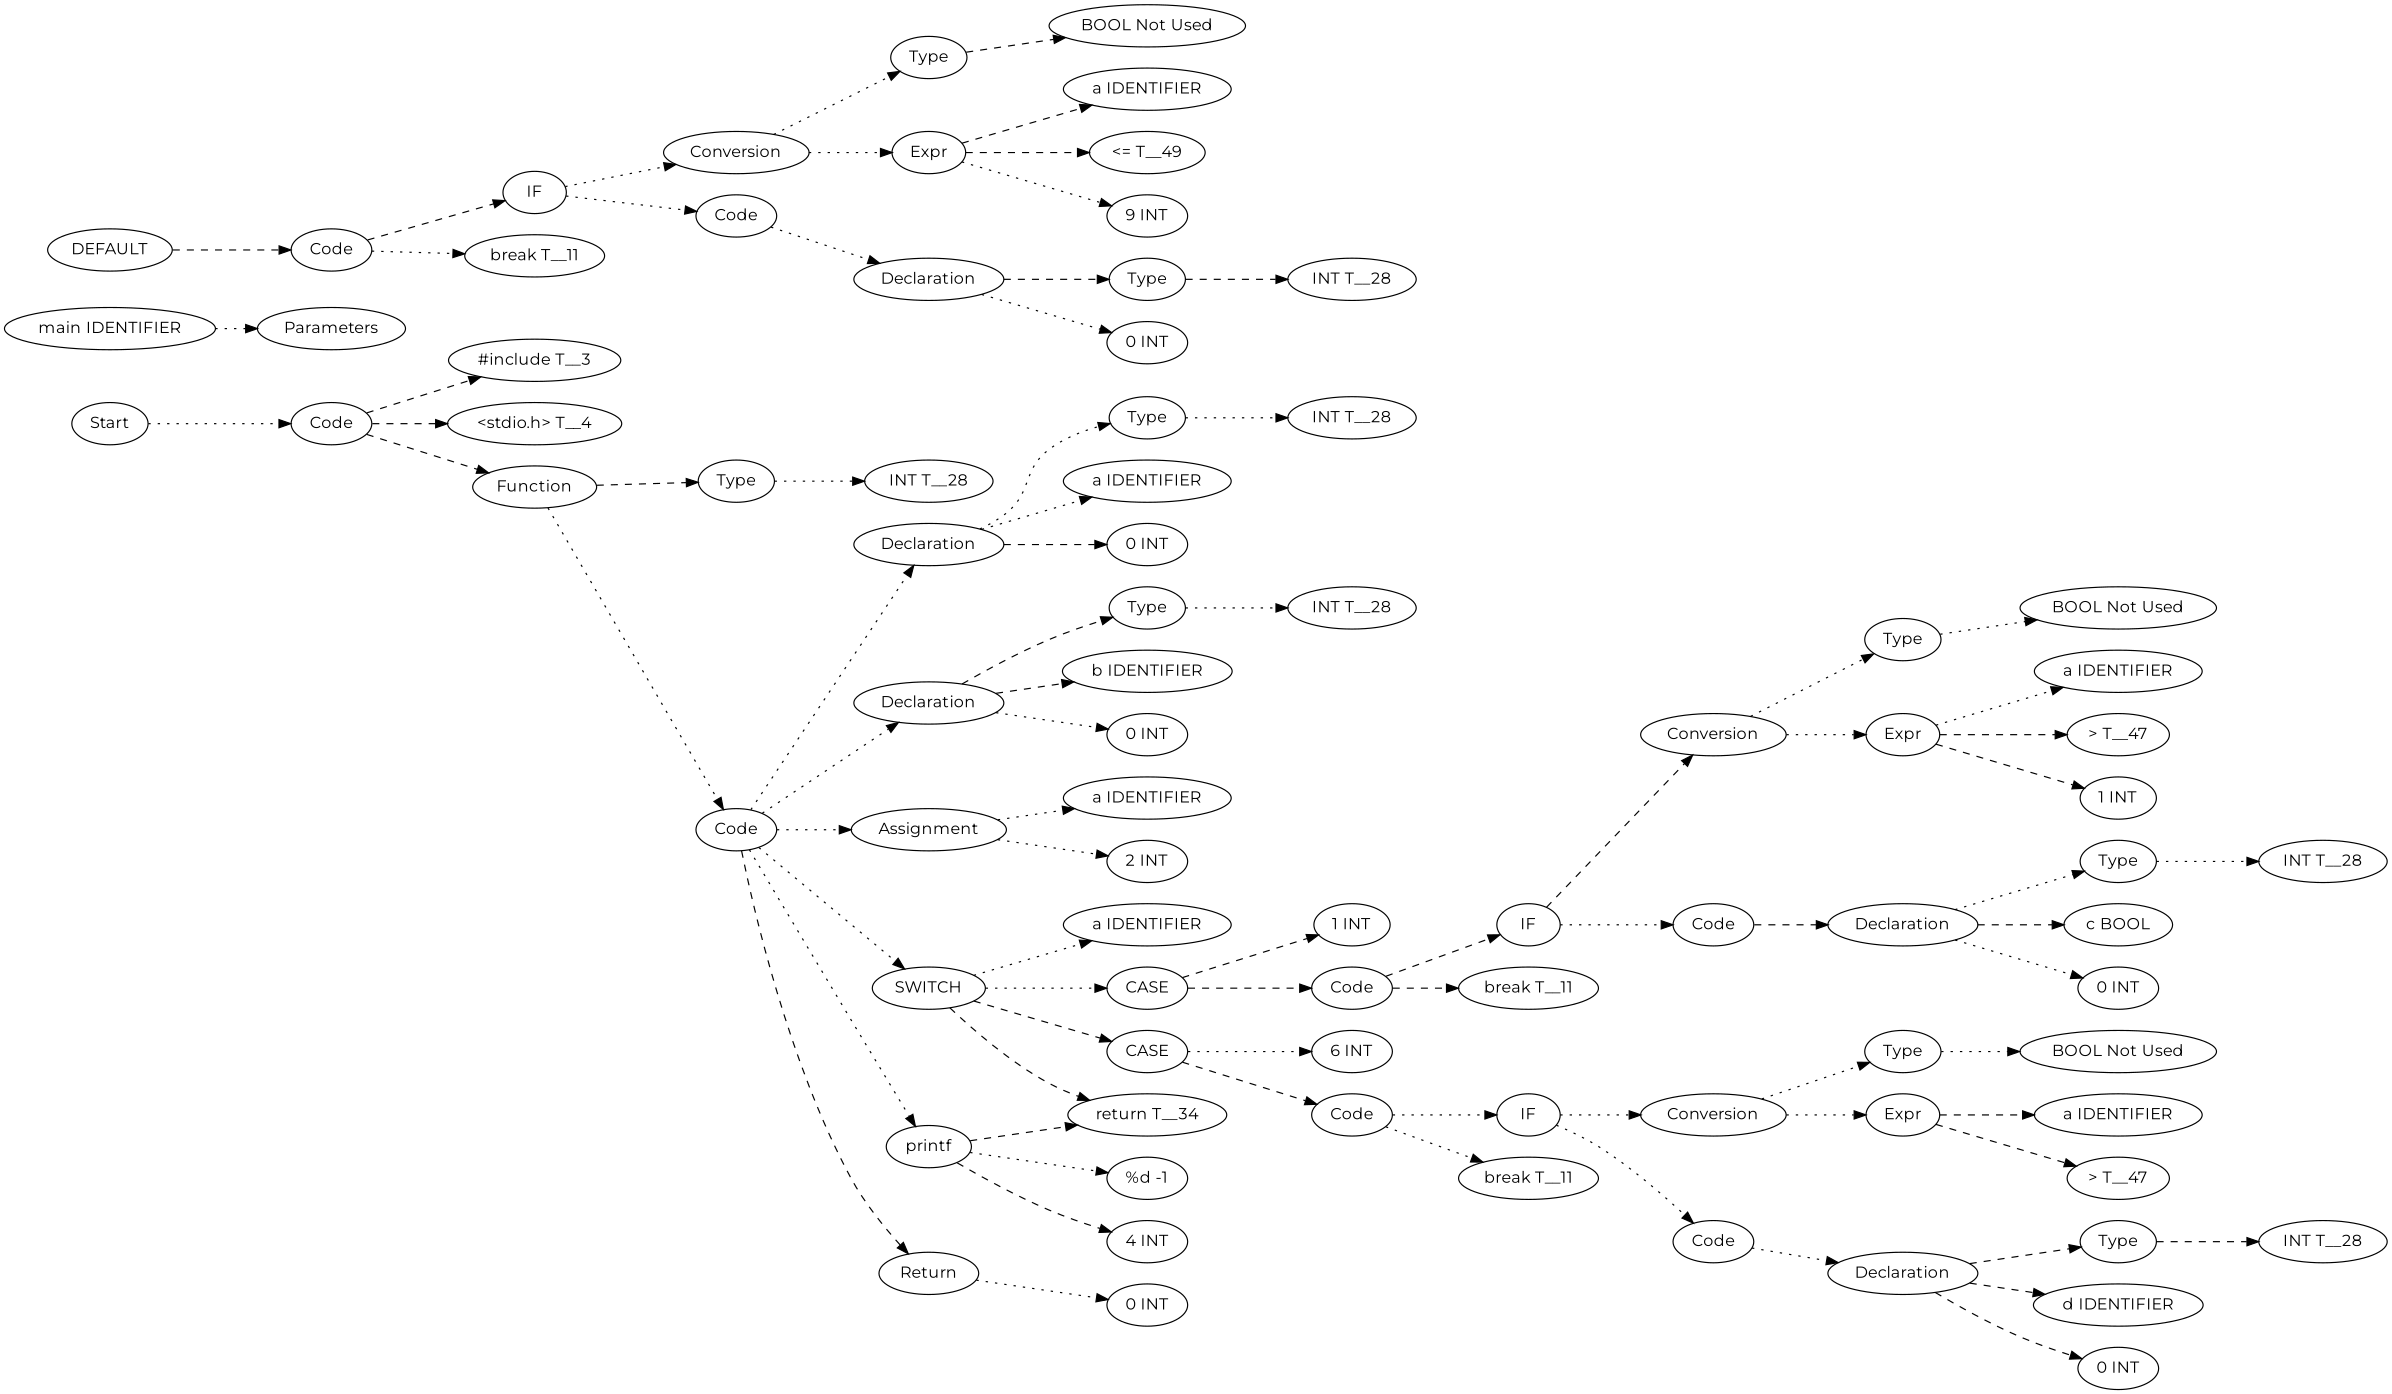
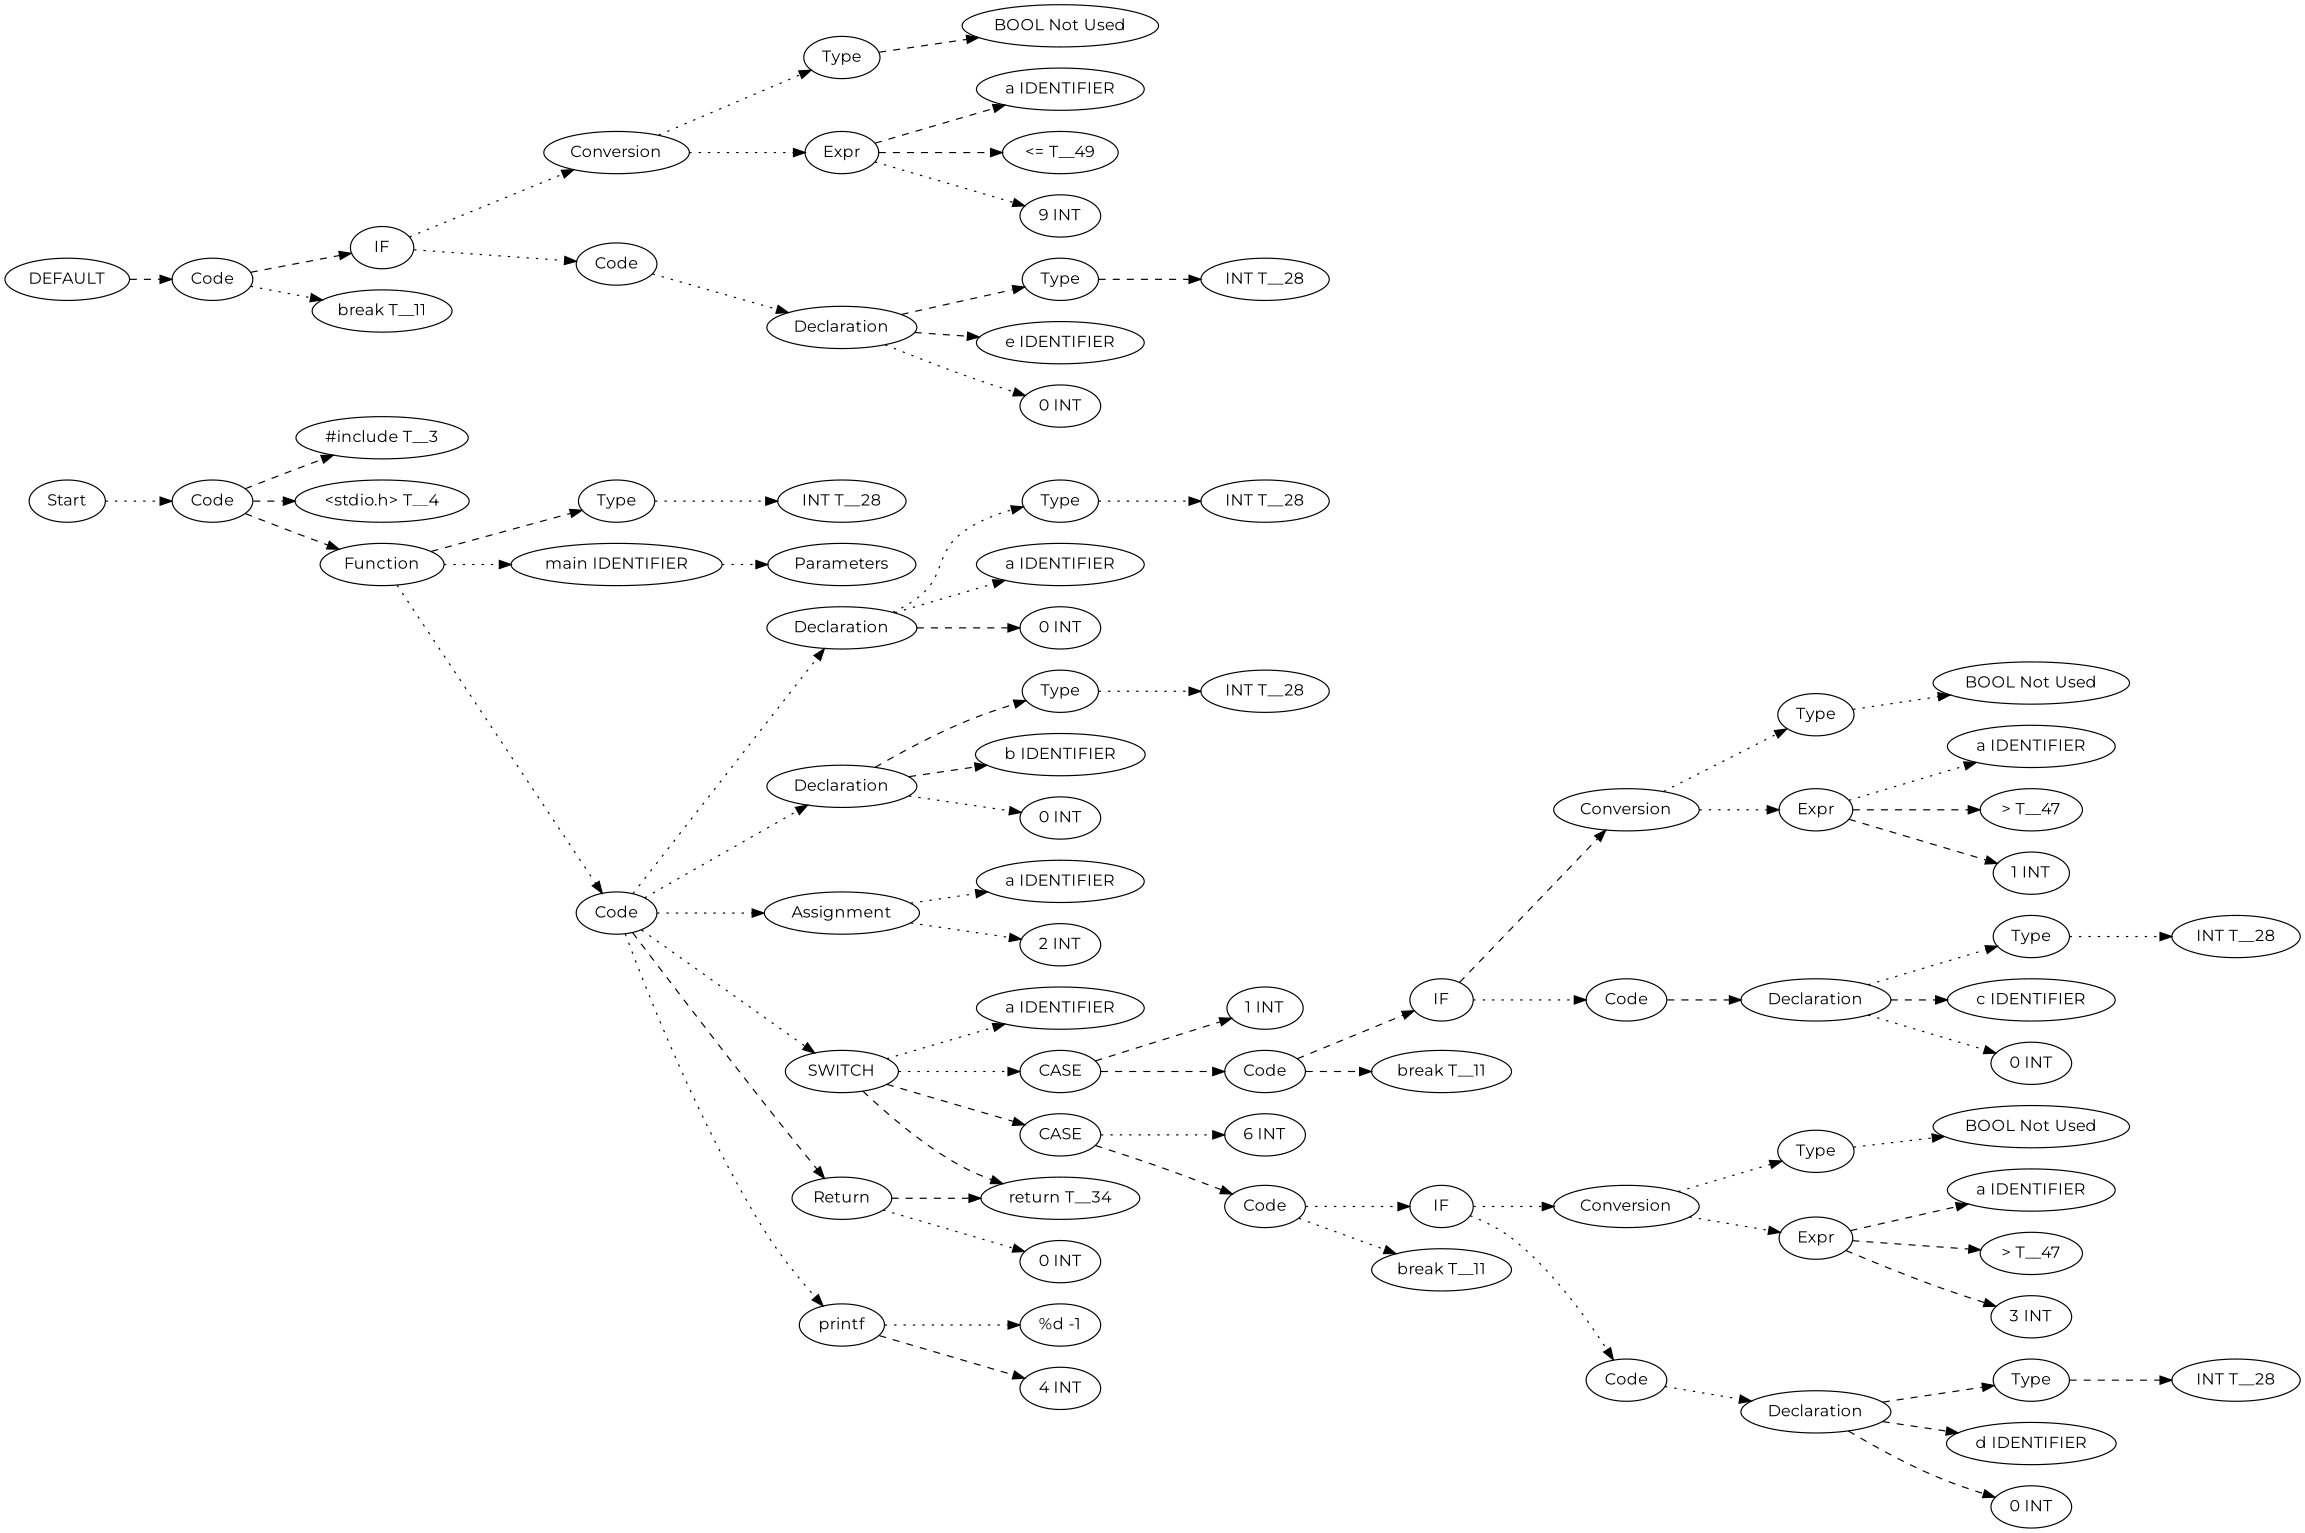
  digraph {
    fontname=Montserrat
    rankdir=LR
    node [fontname=Montserrat]
    edge [fontname=Montserrat style=dotted]
    n1 [label=Start]
    n2 [label=Code]
    n3 [label="#include T__3"]
    n4 [label="<stdio.h> T__4"]
    n5 [label=Function]
    n6 [label=Type]
    n7 [label="main IDENTIFIER"]
    n8 [label=Code]
    n9 [label="INT T__28"]
    n10 [label=Parameters]
    n11 [label=Declaration]
    n12 [label=Declaration]
    n13 [label=Assignment]
    n14 [label=SWITCH]
    n15 [label=printf]
    n16 [label=Return]
    n17 [label=Type]
    n18 [label="a IDENTIFIER"]
    n19 [label="0 INT"]
    n20 [label=Type]
    n21 [label="b IDENTIFIER"]
    n22 [label="0 INT"]
    n23 [label="a IDENTIFIER"]
    n24 [label="2 INT"]
    n25 [label="a IDENTIFIER"]
    n26 [label=CASE]
    n27 [label=CASE]
    n28 [label="return T__34"]
    n29 [label="%d -1"]
    n30 [label="4 INT"]
    n31 [label="0 INT"]
    n32 [label="INT T__28"]
    n33 [label="INT T__28"]
    n34 [label="1 INT"]
    n35 [label=Code]
    n36 [label="6 INT"]
    n37 [label=Code]
    n38 [label=DEFAULT]
    n39 [label=Code]
    n40 [label=IF]
    n41 [label="break T__11"]
    n42 [label=IF]
    n43 [label="break T__11"]
    n44 [label=IF]
    n45 [label="break T__11"]
    n46 [label=Conversion]
    n47 [label=Code]
    n48 [label=Type]
    n49 [label=Expr]
    n50 [label=Declaration]
    n51 [label="BOOL Not Used"]
    n52 [label="a IDENTIFIER"]
    n53 [label="> T__47"]
    n54 [label="1 INT"]
    n55 [label=Type]
-   n56 [label="c BOOL"]
+   n56 [label="c IDENTIFIER"]
    n57 [label="0 INT"]
    n58 [label="INT T__28"]
    n59 [label=Conversion]
    n60 [label=Code]
    n61 [label=Type]
    n62 [label=Expr]
    n63 [label=Declaration]
    n64 [label="BOOL Not Used"]
    n65 [label="a IDENTIFIER"]
    n66 [label="> T__47"]
+   n67 [label="3 INT"]
    n68 [label=Type]
    n69 [label="d IDENTIFIER"]
    n70 [label="0 INT"]
    n71 [label="INT T__28"]
    n72 [label=Conversion]
    n73 [label=Code]
    n74 [label=Type]
    n75 [label=Expr]
    n76 [label=Declaration]
    n77 [label="BOOL Not Used"]
    n78 [label="a IDENTIFIER"]
    n79 [label="<= T__49"]
    n80 [label="9 INT"]
    n81 [label=Type]
+   n82 [label="e IDENTIFIER"]
    n83 [label="0 INT"]
    n84 [label="INT T__28"]
    n1 -> n2
    n2 -> n3 [style=dashed]
    n2 -> n4 [style=dashed]
    n2 -> n5 [style=dashed]
    n5 -> n6 [style=dashed]
+   n5 -> n7
    n5 -> n8
    n6 -> n9
    n7 -> n10
    n8 -> n11
    n8 -> n12
    n8 -> n13
    n8 -> n14
    n8 -> n15
    n8 -> n16 [style=dashed]
    n11 -> n17
    n11 -> n18
    n11 -> n19 [style=dashed]
    n12 -> n20 [style=dashed]
    n12 -> n21 [style=dashed]
    n12 -> n22
    n13 -> n23
    n13 -> n24
    n14 -> n25
    n14 -> n26
    n14 -> n27 [style=dashed]
    n14 -> n28 [style=dashed]
    n15 -> n29
    n15 -> n30 [style=dashed]
-   n15 -> n28 [style=dashed]
+   n16 -> n28 [style=dashed]
    n16 -> n31
    n17 -> n32
    n20 -> n33
    n26 -> n34 [style=dashed]
    n26 -> n35 [style=dashed]
    n27 -> n36
    n27 -> n37 [style=dashed]
    n35 -> n40 [style=dashed]
    n35 -> n41 [style=dashed]
    n37 -> n42
    n37 -> n43
    n38 -> n39 [style=dashed]
    n39 -> n44 [style=dashed]
    n39 -> n45
    n40 -> n46 [style=dashed]
    n40 -> n47
    n42 -> n59
    n42 -> n60
    n44 -> n72
    n44 -> n73
    n46 -> n48
    n46 -> n49
    n47 -> n50 [style=dashed]
    n48 -> n51
    n49 -> n52
    n49 -> n53 [style=dashed]
    n49 -> n54 [style=dashed]
    n50 -> n55
    n50 -> n56 [style=dashed]
    n50 -> n57
    n55 -> n58
    n59 -> n61
    n59 -> n62
    n60 -> n63
    n61 -> n64
    n62 -> n65 [style=dashed]
    n62 -> n66 [style=dashed]
+   n62 -> n67 [style=dashed]
    n63 -> n68 [style=dashed]
    n63 -> n69 [style=dashed]
    n63 -> n70 [style=dashed]
    n68 -> n71 [style=dashed]
    n72 -> n74
    n72 -> n75
    n73 -> n76
    n74 -> n77 [style=dashed]
    n75 -> n78 [style=dashed]
    n75 -> n79 [style=dashed]
    n75 -> n80
    n76 -> n81 [style=dashed]
+   n76 -> n82 [style=dashed]
    n76 -> n83
    n81 -> n84 [style=dashed]
  }
